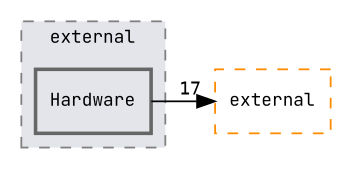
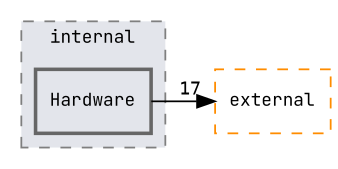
  digraph {
    compound=true
    rankdir=LR
    fontname="JetBrains Mono"
    node [fillcolor="#e3e5eb" fontname="JetBrains Mono" fontsize=10 shape=box]
    n1 [color=gray40 label=Hardware style="filled,bold,"]
    n2 [color=darkorange label=external style="dashed,"]
    subgraph cluster_1 {
      bgcolor="#e3e5eb"
      fontsize=10
-     label=external
+     label=internal
      pencolor=grey50
      style="filled,dashed,"
      n1
    }
    n1 -> n2 [fontname="JetBrains Mono" fontsize=10 headlabel=17 labeldistance=1.5 labelfontname=Helvetica labelfontsize=10 arrowhead=normal]
  }
